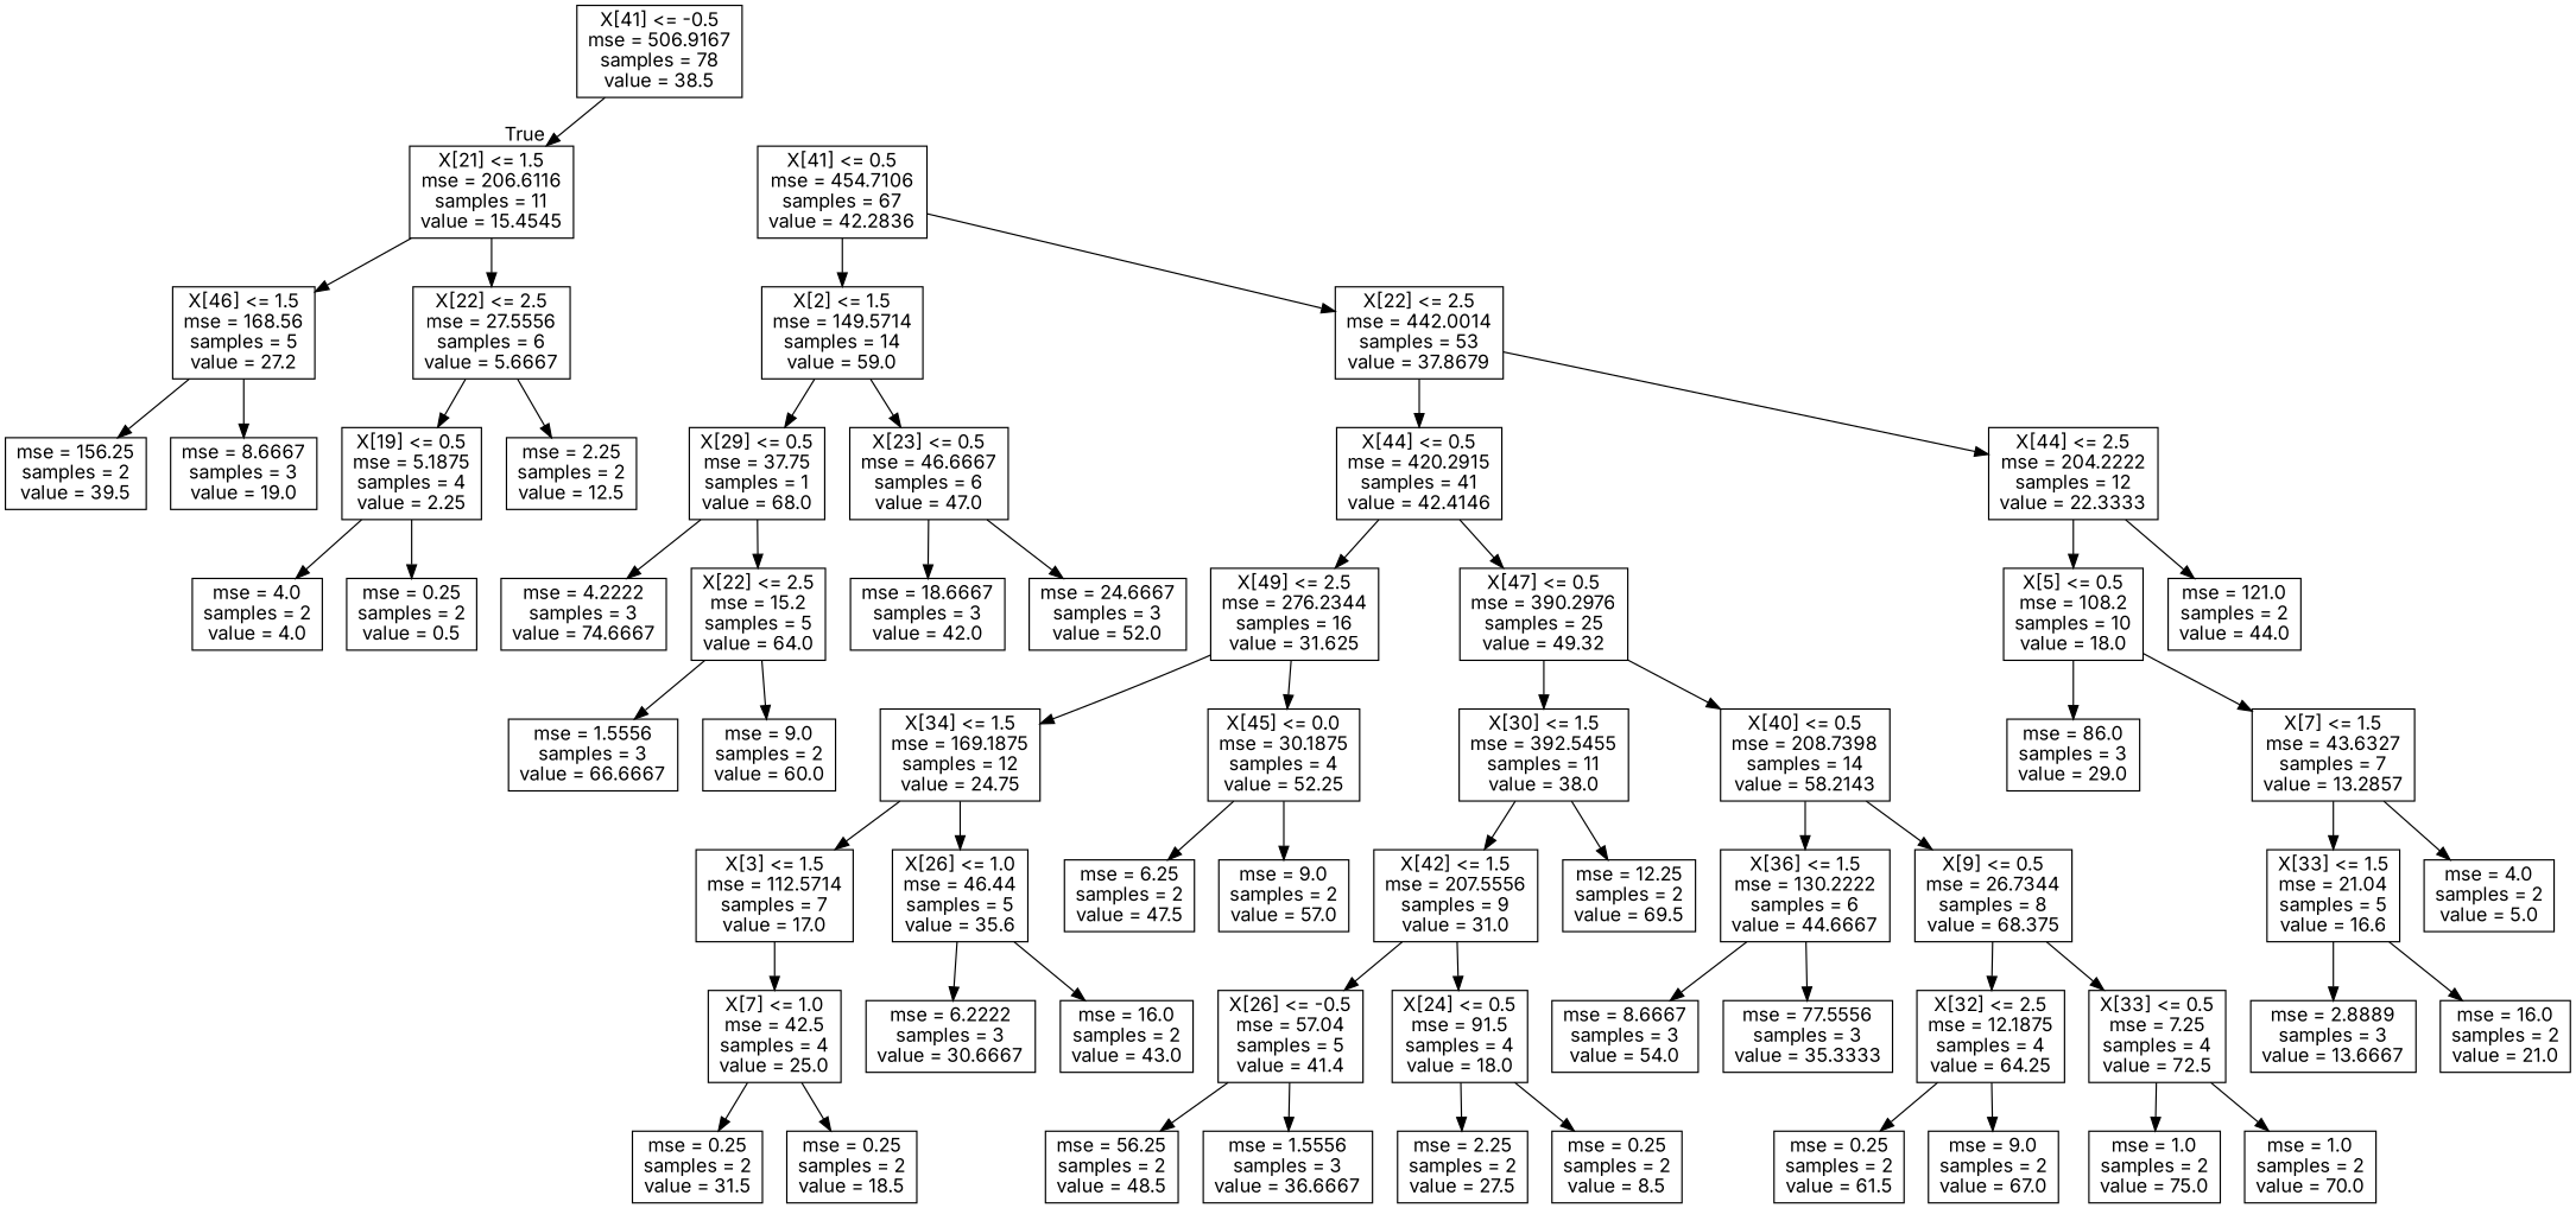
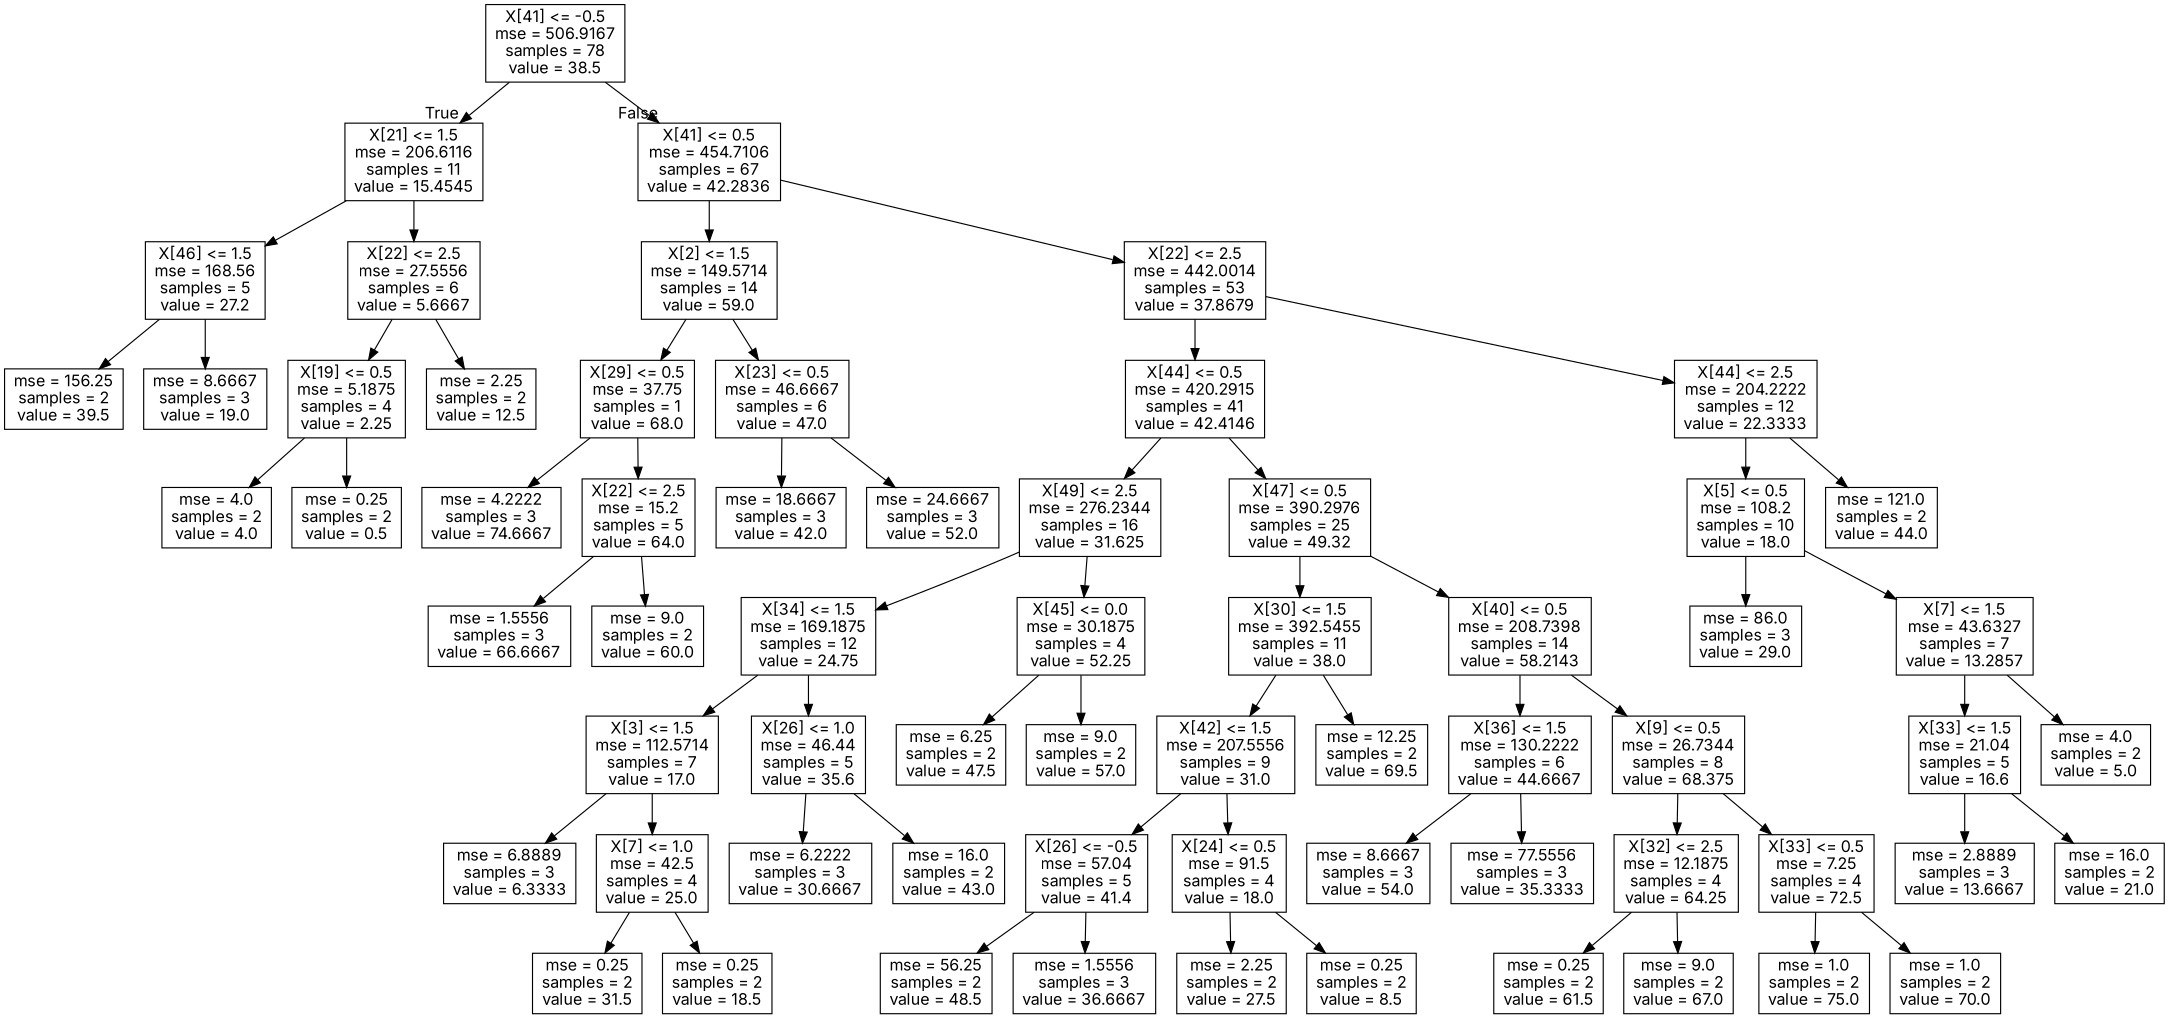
  digraph {
    fontname=Inter
    node [fontname=Inter shape=box]
    edge [fontname=Inter]
    n1 [label="X[41] <= -0.5\nmse = 506.9167\nsamples = 78\nvalue = 38.5"]
    n2 [label="X[21] <= 1.5\nmse = 206.6116\nsamples = 11\nvalue = 15.4545"]
    n3 [label="X[41] <= 0.5\nmse = 454.7106\nsamples = 67\nvalue = 42.2836"]
    n4 [label="X[46] <= 1.5\nmse = 168.56\nsamples = 5\nvalue = 27.2"]
    n5 [label="X[22] <= 2.5\nmse = 27.5556\nsamples = 6\nvalue = 5.6667"]
    n6 [label="X[2] <= 1.5\nmse = 149.5714\nsamples = 14\nvalue = 59.0"]
    n7 [label="X[22] <= 2.5\nmse = 442.0014\nsamples = 53\nvalue = 37.8679"]
    n8 [label="mse = 156.25\nsamples = 2\nvalue = 39.5"]
    n9 [label="mse = 8.6667\nsamples = 3\nvalue = 19.0"]
    n10 [label="X[19] <= 0.5\nmse = 5.1875\nsamples = 4\nvalue = 2.25"]
    n11 [label="mse = 2.25\nsamples = 2\nvalue = 12.5"]
    n12 [label="mse = 4.0\nsamples = 2\nvalue = 4.0"]
    n13 [label="mse = 0.25\nsamples = 2\nvalue = 0.5"]
    n14 [label="X[29] <= 0.5\nmse = 37.75\nsamples = 1\nvalue = 68.0"]
    n15 [label="X[23] <= 0.5\nmse = 46.6667\nsamples = 6\nvalue = 47.0"]
    n16 [label="X[44] <= 0.5\nmse = 420.2915\nsamples = 41\nvalue = 42.4146"]
    n17 [label="X[44] <= 2.5\nmse = 204.2222\nsamples = 12\nvalue = 22.3333"]
    n18 [label="mse = 4.2222\nsamples = 3\nvalue = 74.6667"]
    n19 [label="X[22] <= 2.5\nmse = 15.2\nsamples = 5\nvalue = 64.0"]
    n20 [label="mse = 18.6667\nsamples = 3\nvalue = 42.0"]
    n21 [label="mse = 24.6667\nsamples = 3\nvalue = 52.0"]
    n22 [label="mse = 1.5556\nsamples = 3\nvalue = 66.6667"]
    n23 [label="mse = 9.0\nsamples = 2\nvalue = 60.0"]
    n24 [label="X[49] <= 2.5\nmse = 276.2344\nsamples = 16\nvalue = 31.625"]
    n25 [label="X[47] <= 0.5\nmse = 390.2976\nsamples = 25\nvalue = 49.32"]
    n26 [label="X[5] <= 0.5\nmse = 108.2\nsamples = 10\nvalue = 18.0"]
    n27 [label="mse = 121.0\nsamples = 2\nvalue = 44.0"]
    n28 [label="X[34] <= 1.5\nmse = 169.1875\nsamples = 12\nvalue = 24.75"]
    n29 [label="X[45] <= 0.0\nmse = 30.1875\nsamples = 4\nvalue = 52.25"]
    n30 [label="X[30] <= 1.5\nmse = 392.5455\nsamples = 11\nvalue = 38.0"]
    n31 [label="X[40] <= 0.5\nmse = 208.7398\nsamples = 14\nvalue = 58.2143"]
    n32 [label="X[3] <= 1.5\nmse = 112.5714\nsamples = 7\nvalue = 17.0"]
    n33 [label="X[26] <= 1.0\nmse = 46.44\nsamples = 5\nvalue = 35.6"]
    n34 [label="mse = 6.25\nsamples = 2\nvalue = 47.5"]
    n35 [label="mse = 9.0\nsamples = 2\nvalue = 57.0"]
+   n36 [label="mse = 6.8889\nsamples = 3\nvalue = 6.3333"]
    n37 [label="X[7] <= 1.0\nmse = 42.5\nsamples = 4\nvalue = 25.0"]
    n38 [label="mse = 6.2222\nsamples = 3\nvalue = 30.6667"]
    n39 [label="mse = 16.0\nsamples = 2\nvalue = 43.0"]
    n40 [label="mse = 0.25\nsamples = 2\nvalue = 31.5"]
    n41 [label="mse = 0.25\nsamples = 2\nvalue = 18.5"]
    n42 [label="X[42] <= 1.5\nmse = 207.5556\nsamples = 9\nvalue = 31.0"]
    n43 [label="mse = 12.25\nsamples = 2\nvalue = 69.5"]
    n44 [label="X[36] <= 1.5\nmse = 130.2222\nsamples = 6\nvalue = 44.6667"]
    n45 [label="X[9] <= 0.5\nmse = 26.7344\nsamples = 8\nvalue = 68.375"]
    n46 [label="X[26] <= -0.5\nmse = 57.04\nsamples = 5\nvalue = 41.4"]
    n47 [label="X[24] <= 0.5\nmse = 91.5\nsamples = 4\nvalue = 18.0"]
    n48 [label="mse = 56.25\nsamples = 2\nvalue = 48.5"]
    n49 [label="mse = 1.5556\nsamples = 3\nvalue = 36.6667"]
    n50 [label="mse = 2.25\nsamples = 2\nvalue = 27.5"]
    n51 [label="mse = 0.25\nsamples = 2\nvalue = 8.5"]
    n52 [label="mse = 8.6667\nsamples = 3\nvalue = 54.0"]
    n53 [label="mse = 77.5556\nsamples = 3\nvalue = 35.3333"]
    n54 [label="X[32] <= 2.5\nmse = 12.1875\nsamples = 4\nvalue = 64.25"]
    n55 [label="X[33] <= 0.5\nmse = 7.25\nsamples = 4\nvalue = 72.5"]
    n56 [label="mse = 0.25\nsamples = 2\nvalue = 61.5"]
    n57 [label="mse = 9.0\nsamples = 2\nvalue = 67.0"]
    n58 [label="mse = 1.0\nsamples = 2\nvalue = 75.0"]
    n59 [label="mse = 1.0\nsamples = 2\nvalue = 70.0"]
    n60 [label="mse = 86.0\nsamples = 3\nvalue = 29.0"]
    n61 [label="X[7] <= 1.5\nmse = 43.6327\nsamples = 7\nvalue = 13.2857"]
    n62 [label="X[33] <= 1.5\nmse = 21.04\nsamples = 5\nvalue = 16.6"]
    n63 [label="mse = 4.0\nsamples = 2\nvalue = 5.0"]
    n64 [label="mse = 2.8889\nsamples = 3\nvalue = 13.6667"]
    n65 [label="mse = 16.0\nsamples = 2\nvalue = 21.0"]
    n1 -> n2 [headlabel=True labelangle=45 labeldistance=2.5]
+   n1 -> n3 [headlabel=False labelangle=-45 labeldistance=2.5]
    n2 -> n4
    n2 -> n5
    n3 -> n6
    n3 -> n7
    n4 -> n8
    n4 -> n9
    n5 -> n10
    n5 -> n11
    n6 -> n14
    n6 -> n15
    n7 -> n16
    n7 -> n17
    n10 -> n12
    n10 -> n13
    n14 -> n18
    n14 -> n19
    n15 -> n20
    n15 -> n21
    n16 -> n24
    n16 -> n25
    n17 -> n26
    n17 -> n27
    n19 -> n22
    n19 -> n23
    n24 -> n28
    n24 -> n29
    n25 -> n30
    n25 -> n31
    n26 -> n60
    n26 -> n61
    n28 -> n32
    n28 -> n33
    n29 -> n34
    n29 -> n35
    n30 -> n42
    n30 -> n43
    n31 -> n44
    n31 -> n45
+   n32 -> n36
    n32 -> n37
    n33 -> n38
    n33 -> n39
    n37 -> n40
    n37 -> n41
    n42 -> n46
    n42 -> n47
    n44 -> n52
    n44 -> n53
    n45 -> n54
    n45 -> n55
    n46 -> n48
    n46 -> n49
    n47 -> n50
    n47 -> n51
    n54 -> n56
    n54 -> n57
    n55 -> n58
    n55 -> n59
    n61 -> n62
    n61 -> n63
    n62 -> n64
    n62 -> n65
  }
